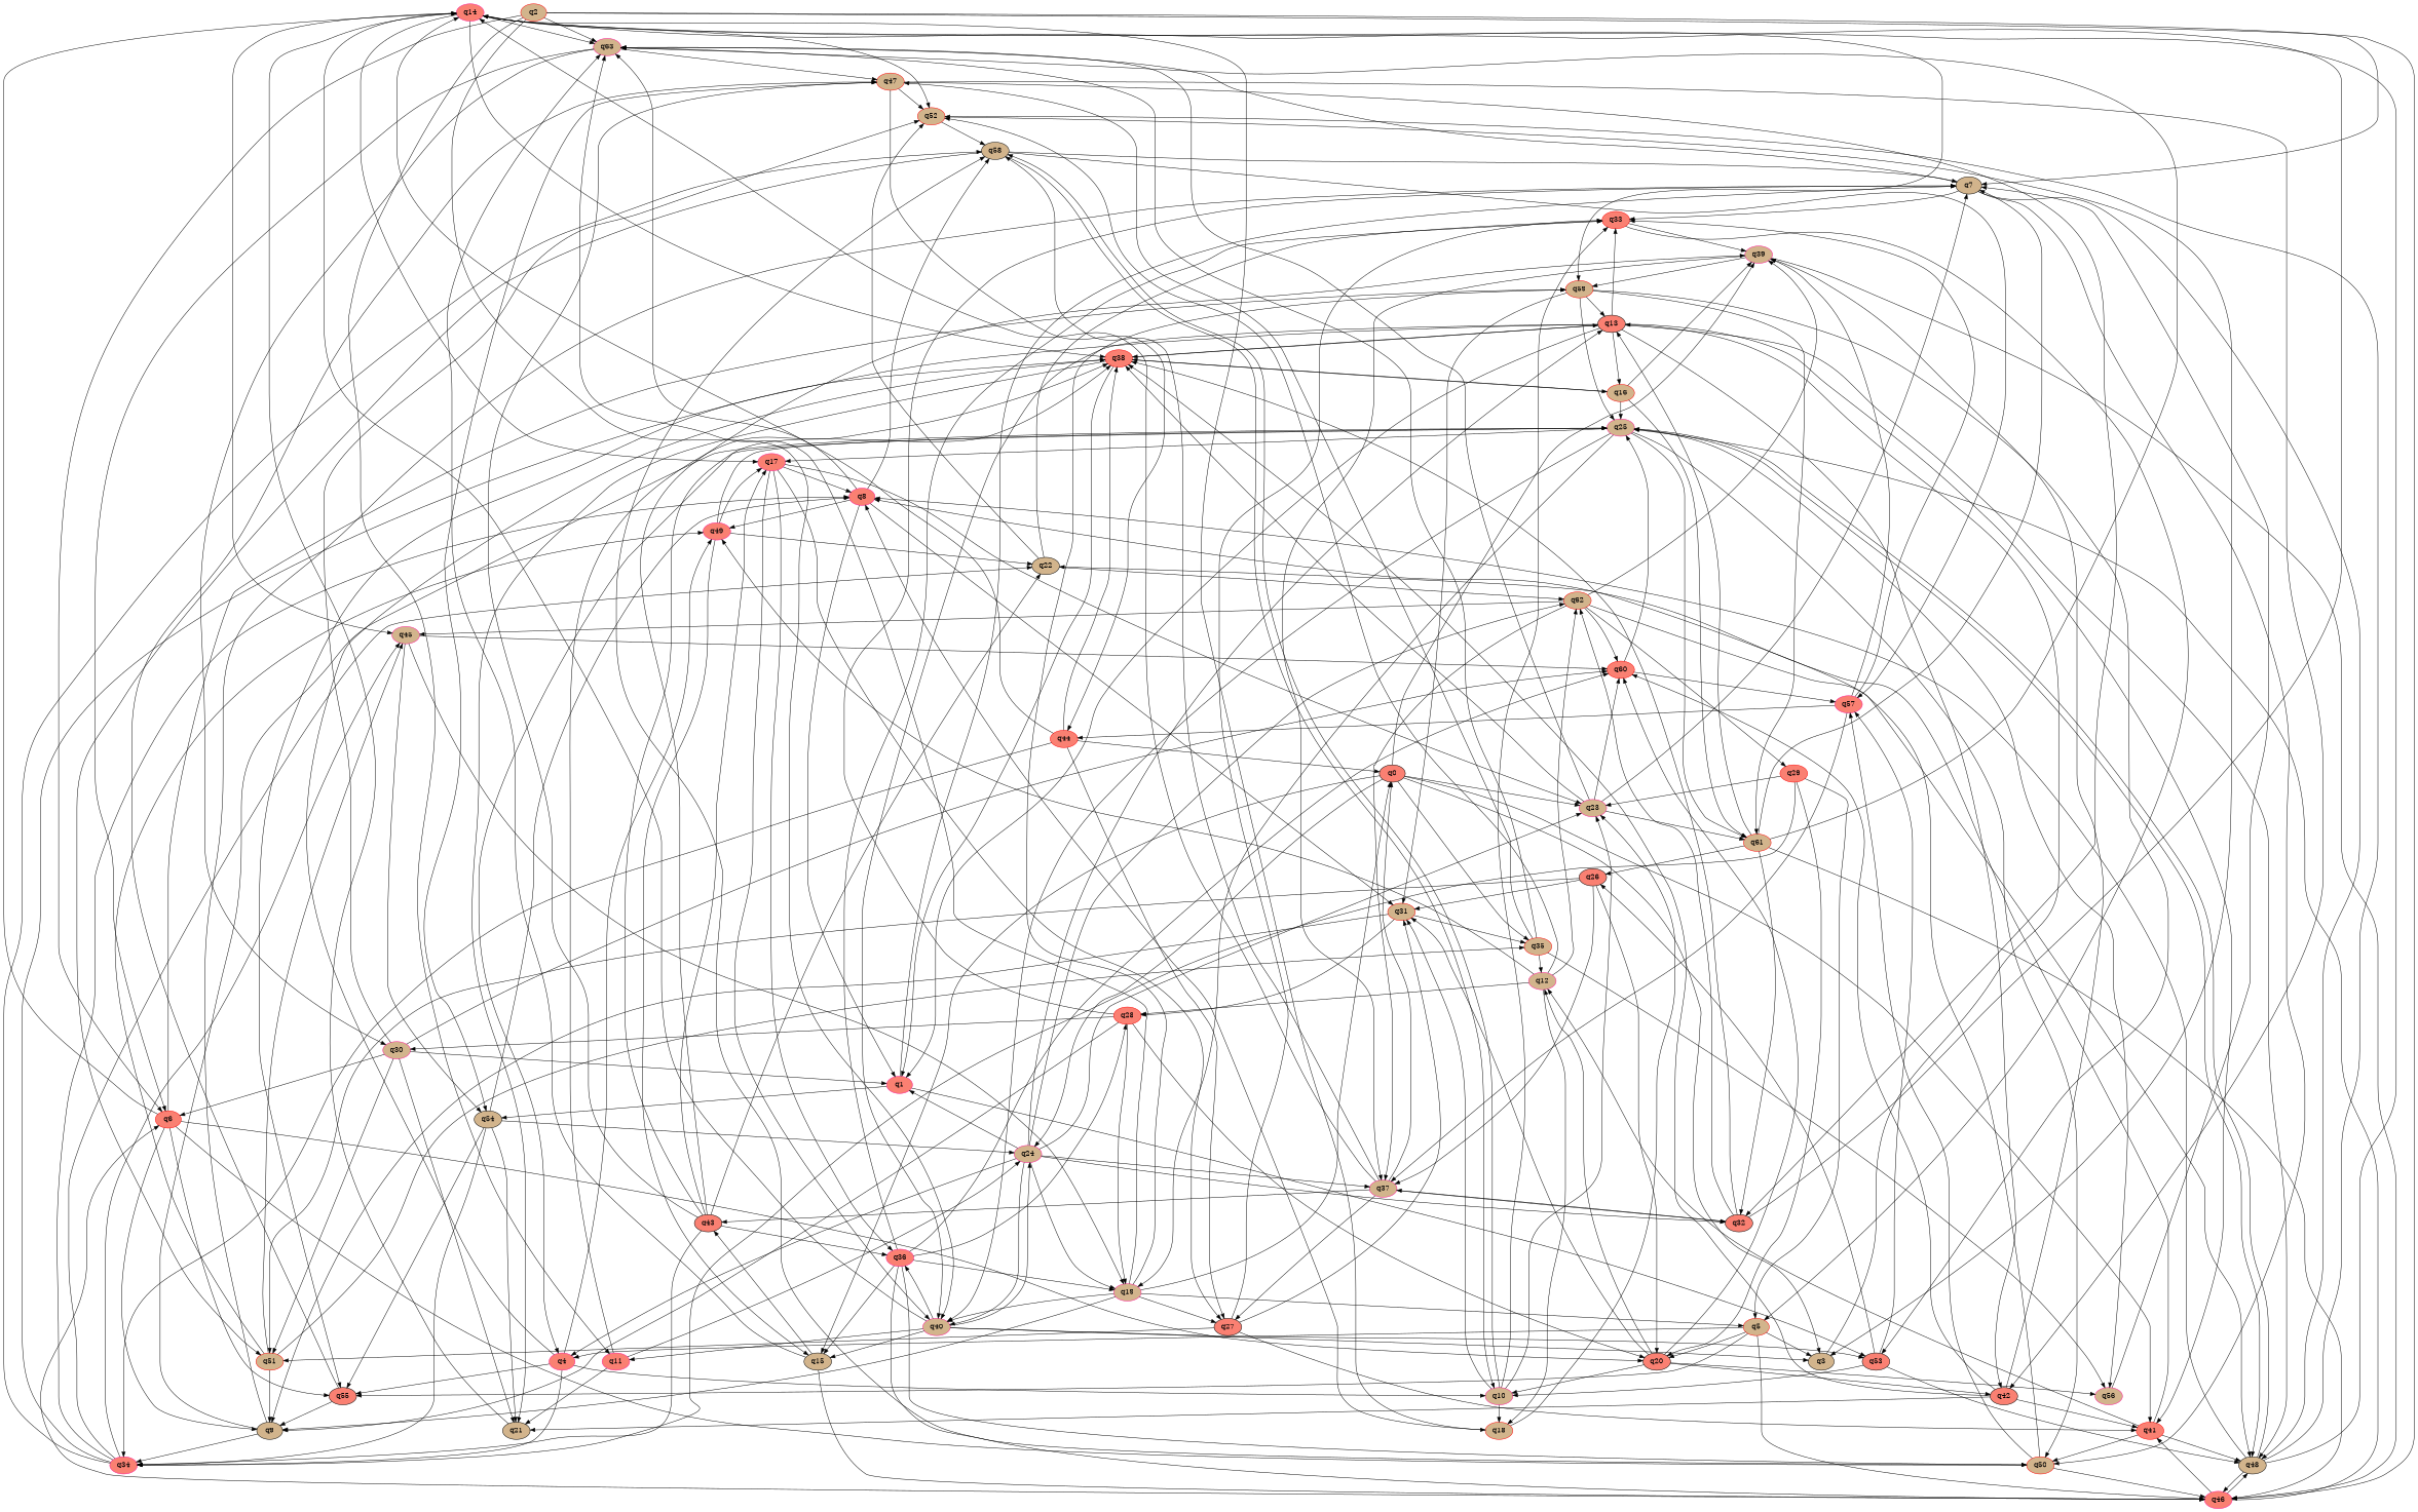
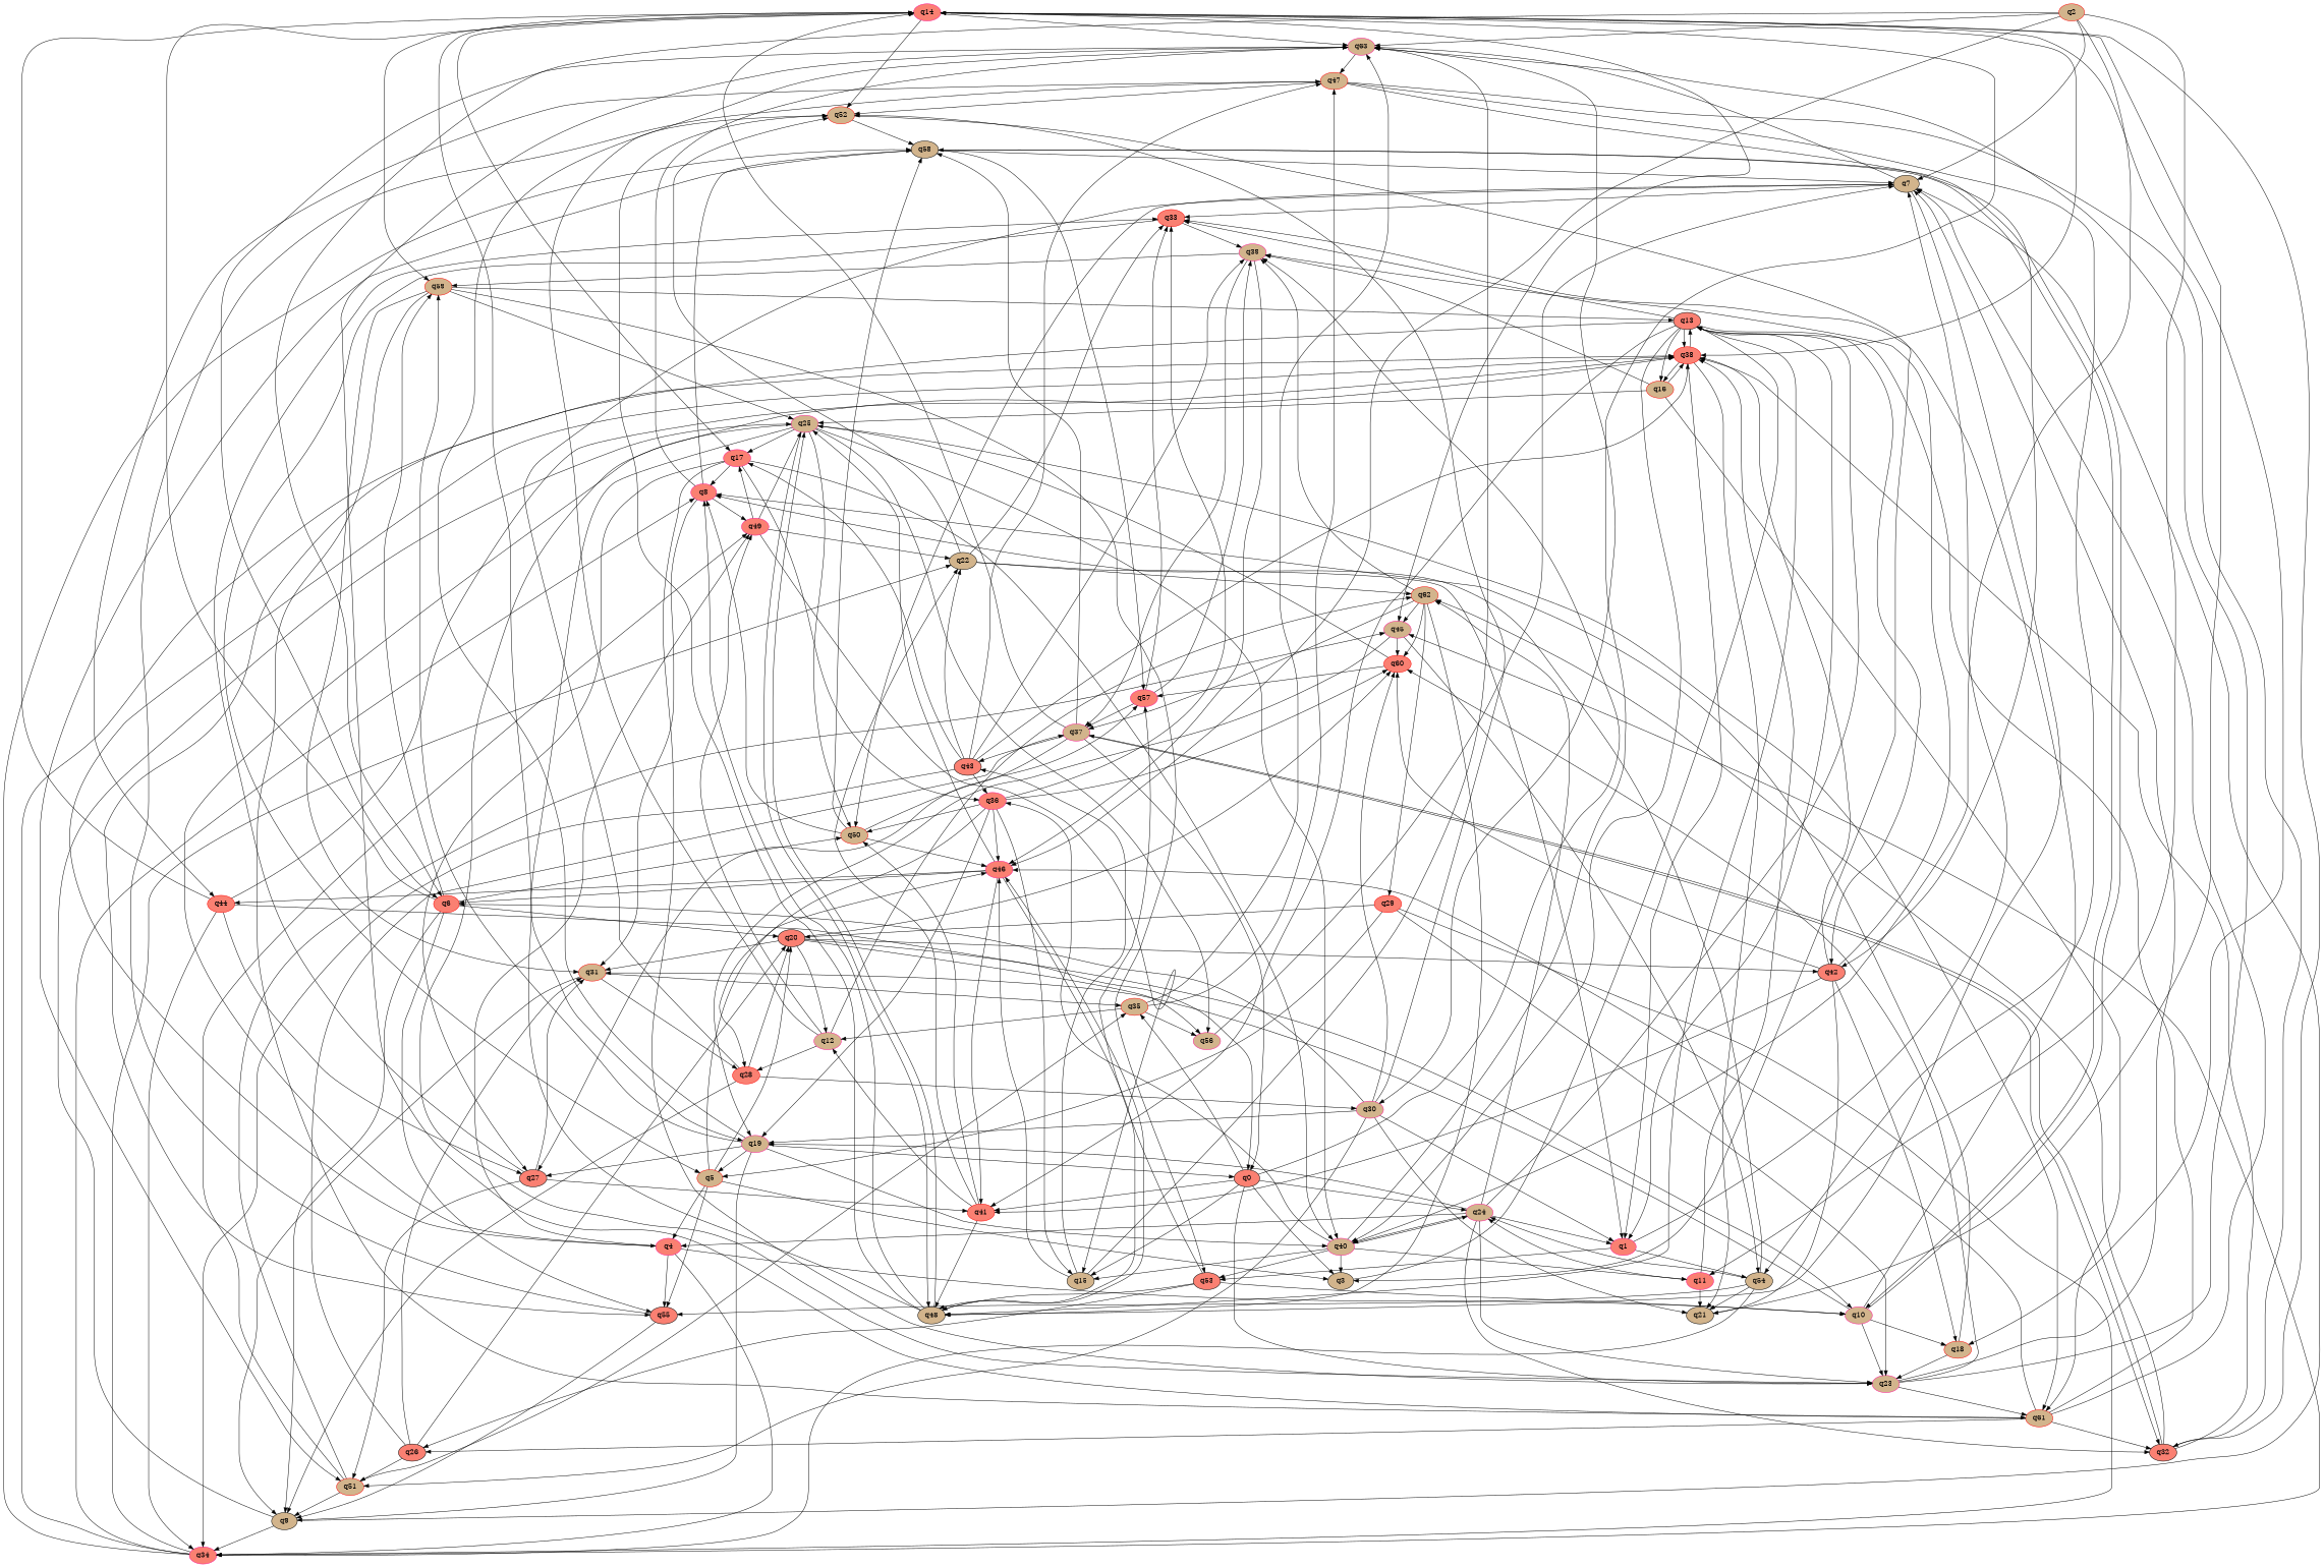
  digraph {
    node [color=deeppink fillcolor=tan style=filled]
    q14 [fillcolor=salmon initial=1]
    q63
    q38 [color=red fillcolor=salmon]
    q59 [color=red]
    q18 [color=red]
    q52 [color=red]
    q17 [fillcolor=salmon]
    q45
    q47 [color=red]
    q6 [color=red fillcolor=salmon]
    q30
    q13 [color=black fillcolor=salmon]
    q1 [fillcolor=salmon]
    q21 [color=black]
    q16 [color=red]
    q31 [color=red]
    q61 [color=red]
    q53 [color=black fillcolor=salmon]
    q25
    q8 [fillcolor=salmon final=1]
    q23
    q58 [color=black]
    q3 [color=black]
    q40
    q36 [fillcolor=salmon]
    q27 [color=black fillcolor=salmon]
    q60 [color=red fillcolor=salmon]
    q19
    q54 [color=black]
    q49 [fillcolor=salmon]
    q15 [color=black]
    q22 [color=black]
    q35 [color=red]
    q9 [color=black]
    q28 [color=red fillcolor=salmon]
    q7 [color=black]
    q10
    q57 [fillcolor=salmon]
    q51 [color=red]
    q0 [color=black fillcolor=salmon]
    q24
    q39
    q41 [color=red fillcolor=salmon]
    q46 [fillcolor=salmon]
    q43 [color=black fillcolor=salmon]
    q4 [fillcolor=salmon]
    q62 [color=red]
    q32 [color=black fillcolor=salmon]
    q37
    q12
    q56
    q50 [color=red]
    q48 [color=black]
    q33 [color=red fillcolor=salmon]
    q55 [color=black fillcolor=salmon]
    q42 [color=black fillcolor=salmon]
    q44 [color=red fillcolor=salmon]
    q34 [fillcolor=salmon]
    q26 [color=black fillcolor=salmon]
    q11 [fillcolor=salmon]
    q29 [color=red fillcolor=salmon]
    q5 [color=red]
    q20 [color=black fillcolor=salmon]
    q2 [color=red]
    q14 -> q63
    q14 -> q38
    q14 -> q59
    q14 -> q18
    q14 -> q52
    q14 -> q17
    q14 -> q45
    q63 -> q47
    q63 -> q6
    q63 -> q30
    q38 -> q13
    q38 -> q1
    q38 -> q21
    q38 -> q16
    q59 -> q13
    q59 -> q31
    q59 -> q61
    q59 -> q53
    q59 -> q25
    q18 -> q8
    q18 -> q23
    q52 -> q58
    q52 -> q3
    q17 -> q8
    q17 -> q23
    q17 -> q40
    q17 -> q36
    q17 -> q27
    q45 -> q60
    q45 -> q19
    q45 -> q54
    q47 -> q52
    q47 -> q54
    q47 -> q32
    q47 -> q42
    q47 -> q44
    q6 -> q14
    q6 -> q59
    q6 -> q9
    q6 -> q50
    q6 -> q55
    q6 -> q20
    q30 -> q52
    q30 -> q6
    q30 -> q1
    q30 -> q21
    q30 -> q60
-   q28 -> q19
+   q30 -> q19
    q30 -> q51
    q13 -> q38
    q13 -> q1
    q13 -> q16
    q13 -> q40
    q13 -> q41
    q13 -> q48
    q13 -> q33
    q13 -> q55
    q13 -> q42
    q1 -> q53
    q1 -> q54
    q1 -> q7
    q21 -> q14
    q16 -> q38
    q16 -> q61
    q16 -> q25
    q16 -> q39
    q31 -> q35
    q31 -> q9
    q31 -> q28
    q61 -> q63
    q61 -> q13
    q61 -> q7
    q61 -> q46
    q61 -> q32
    q61 -> q26
    q53 -> q10
    q53 -> q57
    q53 -> q48
    q53 -> q26
    q25 -> q17
    q25 -> q61
    q25 -> q40
    q25 -> q19
    q25 -> q4
    q25 -> q56
    q25 -> q50
    q25 -> q48
    q8 -> q63
    q8 -> q31
    q8 -> q58
    q8 -> q49
    q23 -> q63
    q23 -> q38
    q23 -> q61
    q23 -> q60
    q23 -> q7
    q58 -> q7
    q58 -> q10
    q58 -> q57
    q58 -> q51
    q3 -> q13
    q40 -> q14
    q40 -> q53
    q40 -> q3
    q40 -> q36
    q40 -> q15
    q40 -> q24
    q40 -> q11
    q36 -> q60
    q36 -> q19
    q36 -> q15
    q36 -> q28
    q36 -> q46
    q36 -> q50
    q36 -> q33
    q27 -> q31
    q27 -> q51
    q27 -> q41
    q27 -> q33
    q60 -> q25
    q60 -> q57
    q19 -> q63
    q19 -> q59
    q19 -> q40
    q19 -> q27
    q19 -> q9
    q19 -> q0
    q19 -> q5
    q54 -> q21
    q54 -> q8
    q54 -> q24
    q54 -> q55
    q54 -> q34
    q49 -> q17
    q49 -> q25
    q49 -> q15
    q49 -> q22
    q15 -> q63
    q15 -> q46
    q15 -> q43
    q22 -> q52
-   q8 -> q1
+   q22 -> q1
    q22 -> q62
    q22 -> q33
    q35 -> q63
    q35 -> q47
    q35 -> q12
    q35 -> q56
    q9 -> q25
    q9 -> q7
    q9 -> q34
    q28 -> q30
    q28 -> q9
    q28 -> q7
    q28 -> q20
    q7 -> q63
    q7 -> q50
    q7 -> q48
    q7 -> q33
    q10 -> q18
    q10 -> q31
    q10 -> q23
    q10 -> q58
    q10 -> q33
    q57 -> q39
    q57 -> q37
    q57 -> q33
    q51 -> q45
    q51 -> q49
    q51 -> q35
    q51 -> q9
    q0 -> q23
    q0 -> q3
    q0 -> q15
    q0 -> q35
    q0 -> q24
    q0 -> q39
    q0 -> q41
    q24 -> q13
    q24 -> q1
    q24 -> q23
    q24 -> q40
    q24 -> q19
    q24 -> q4
    q24 -> q62
    q24 -> q32
-   q24 -> q37
    q39 -> q59
    q39 -> q46
    q39 -> q37
    q41 -> q22
    q41 -> q12
    q41 -> q50
    q41 -> q48
    q46 -> q6
    q46 -> q25
    q46 -> q41
    q46 -> q48
-   q57 -> q44
+   q46 -> q44
    q43 -> q38
    q43 -> q17
    q43 -> q47
    q43 -> q36
    q43 -> q22
    q43 -> q39
    q43 -> q34
    q4 -> q38
    q4 -> q49
    q4 -> q10
    q4 -> q55
    q4 -> q34
    q62 -> q45
    q62 -> q60
    q62 -> q39
    q62 -> q37
    q62 -> q48
    q62 -> q29
    q32 -> q14
    q32 -> q38
    q32 -> q62
    q32 -> q37
    q37 -> q14
    q37 -> q58
    q37 -> q27
    q37 -> q0
    q37 -> q43
    q37 -> q32
-   q12 -> q18
+   q42 -> q18
    q12 -> q52
    q12 -> q49
    q12 -> q28
    q12 -> q62
    q56 -> q7
    q50 -> q8
    q50 -> q58
    q50 -> q57
    q50 -> q46
    q48 -> q14
    q48 -> q52
    q48 -> q25
    q48 -> q8
    q48 -> q46
    q33 -> q39
    q33 -> q5
    q55 -> q47
    q55 -> q9
    q42 -> q38
    q42 -> q21
    q42 -> q60
    q42 -> q39
    q42 -> q41
    q44 -> q14
    q44 -> q38
    q44 -> q27
    q44 -> q0
    q44 -> q34
    q34 -> q38
    q34 -> q45
    q34 -> q8
    q34 -> q58
    q34 -> q22
    q26 -> q31
    q26 -> q51
    q26 -> q37
    q26 -> q20
    q11 -> q38
    q11 -> q21
    q11 -> q24
    q29 -> q23
    q29 -> q34
    q29 -> q5
    q29 -> q20
    q5 -> q3
    q5 -> q46
    q5 -> q4
    q5 -> q55
    q5 -> q20
    q20 -> q31
    q20 -> q60
    q20 -> q10
    q20 -> q12
    q20 -> q56
    q20 -> q42
    q2 -> q63
    q2 -> q6
    q2 -> q40
    q2 -> q7
    q2 -> q46
    q2 -> q11
  }
